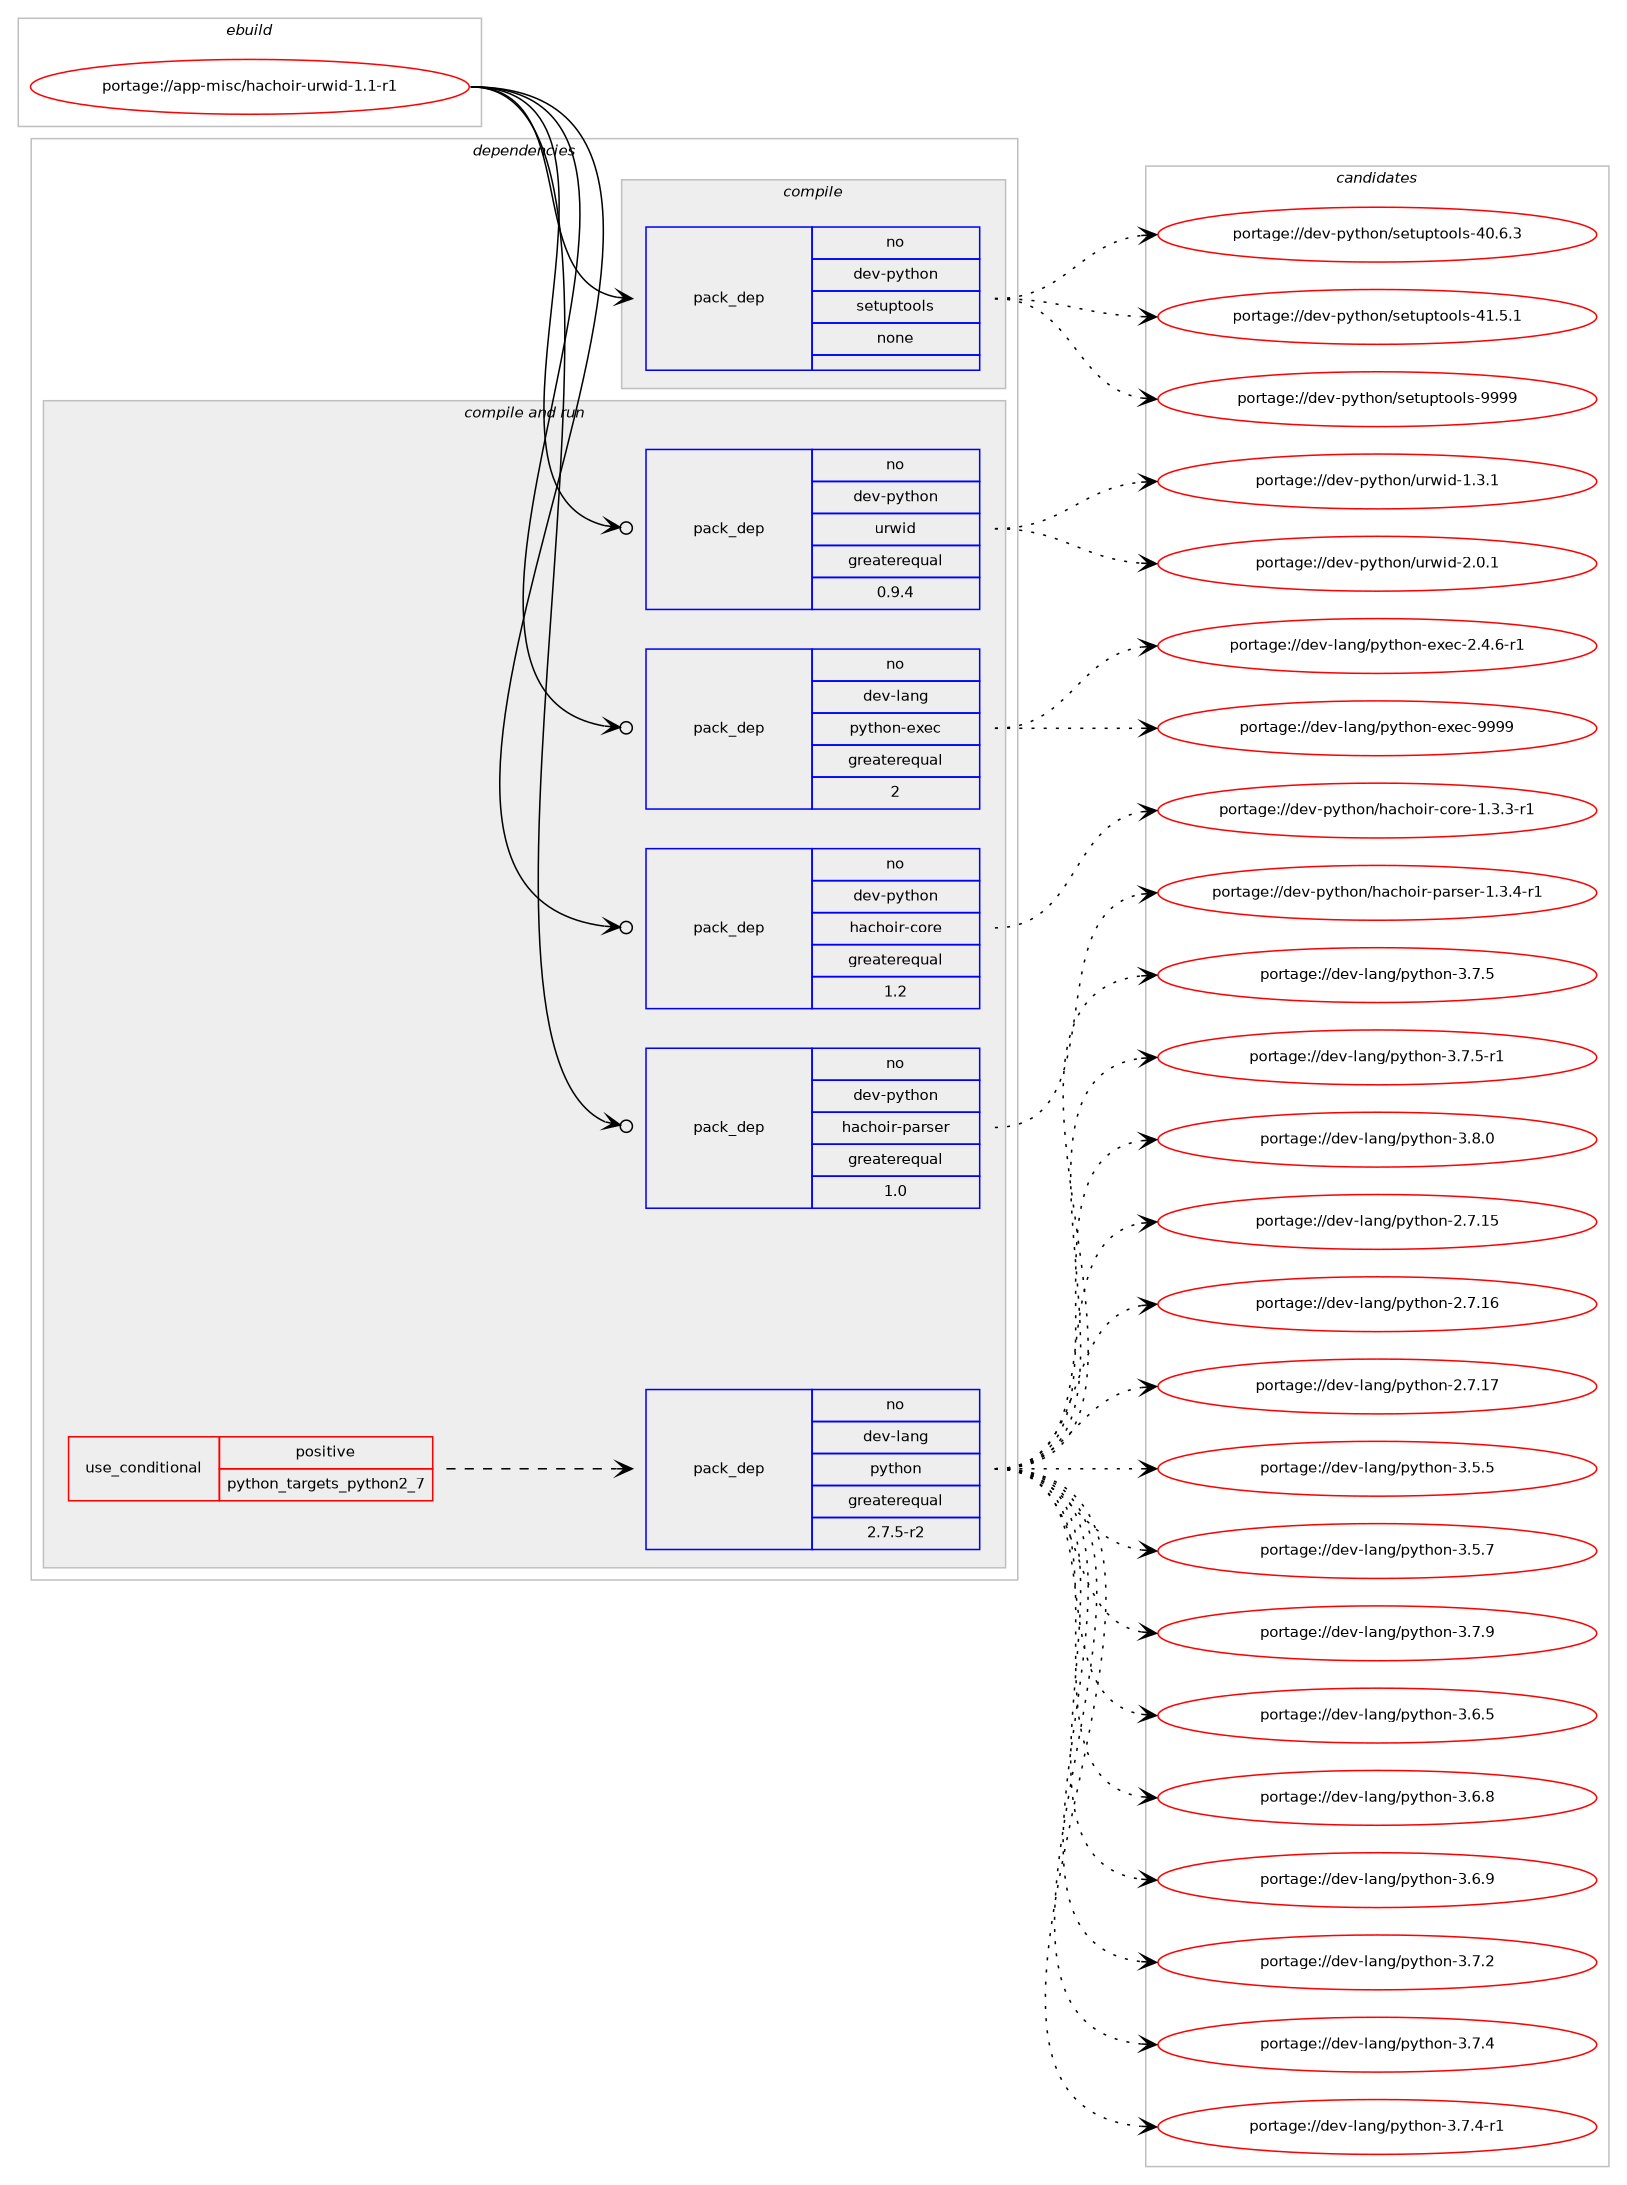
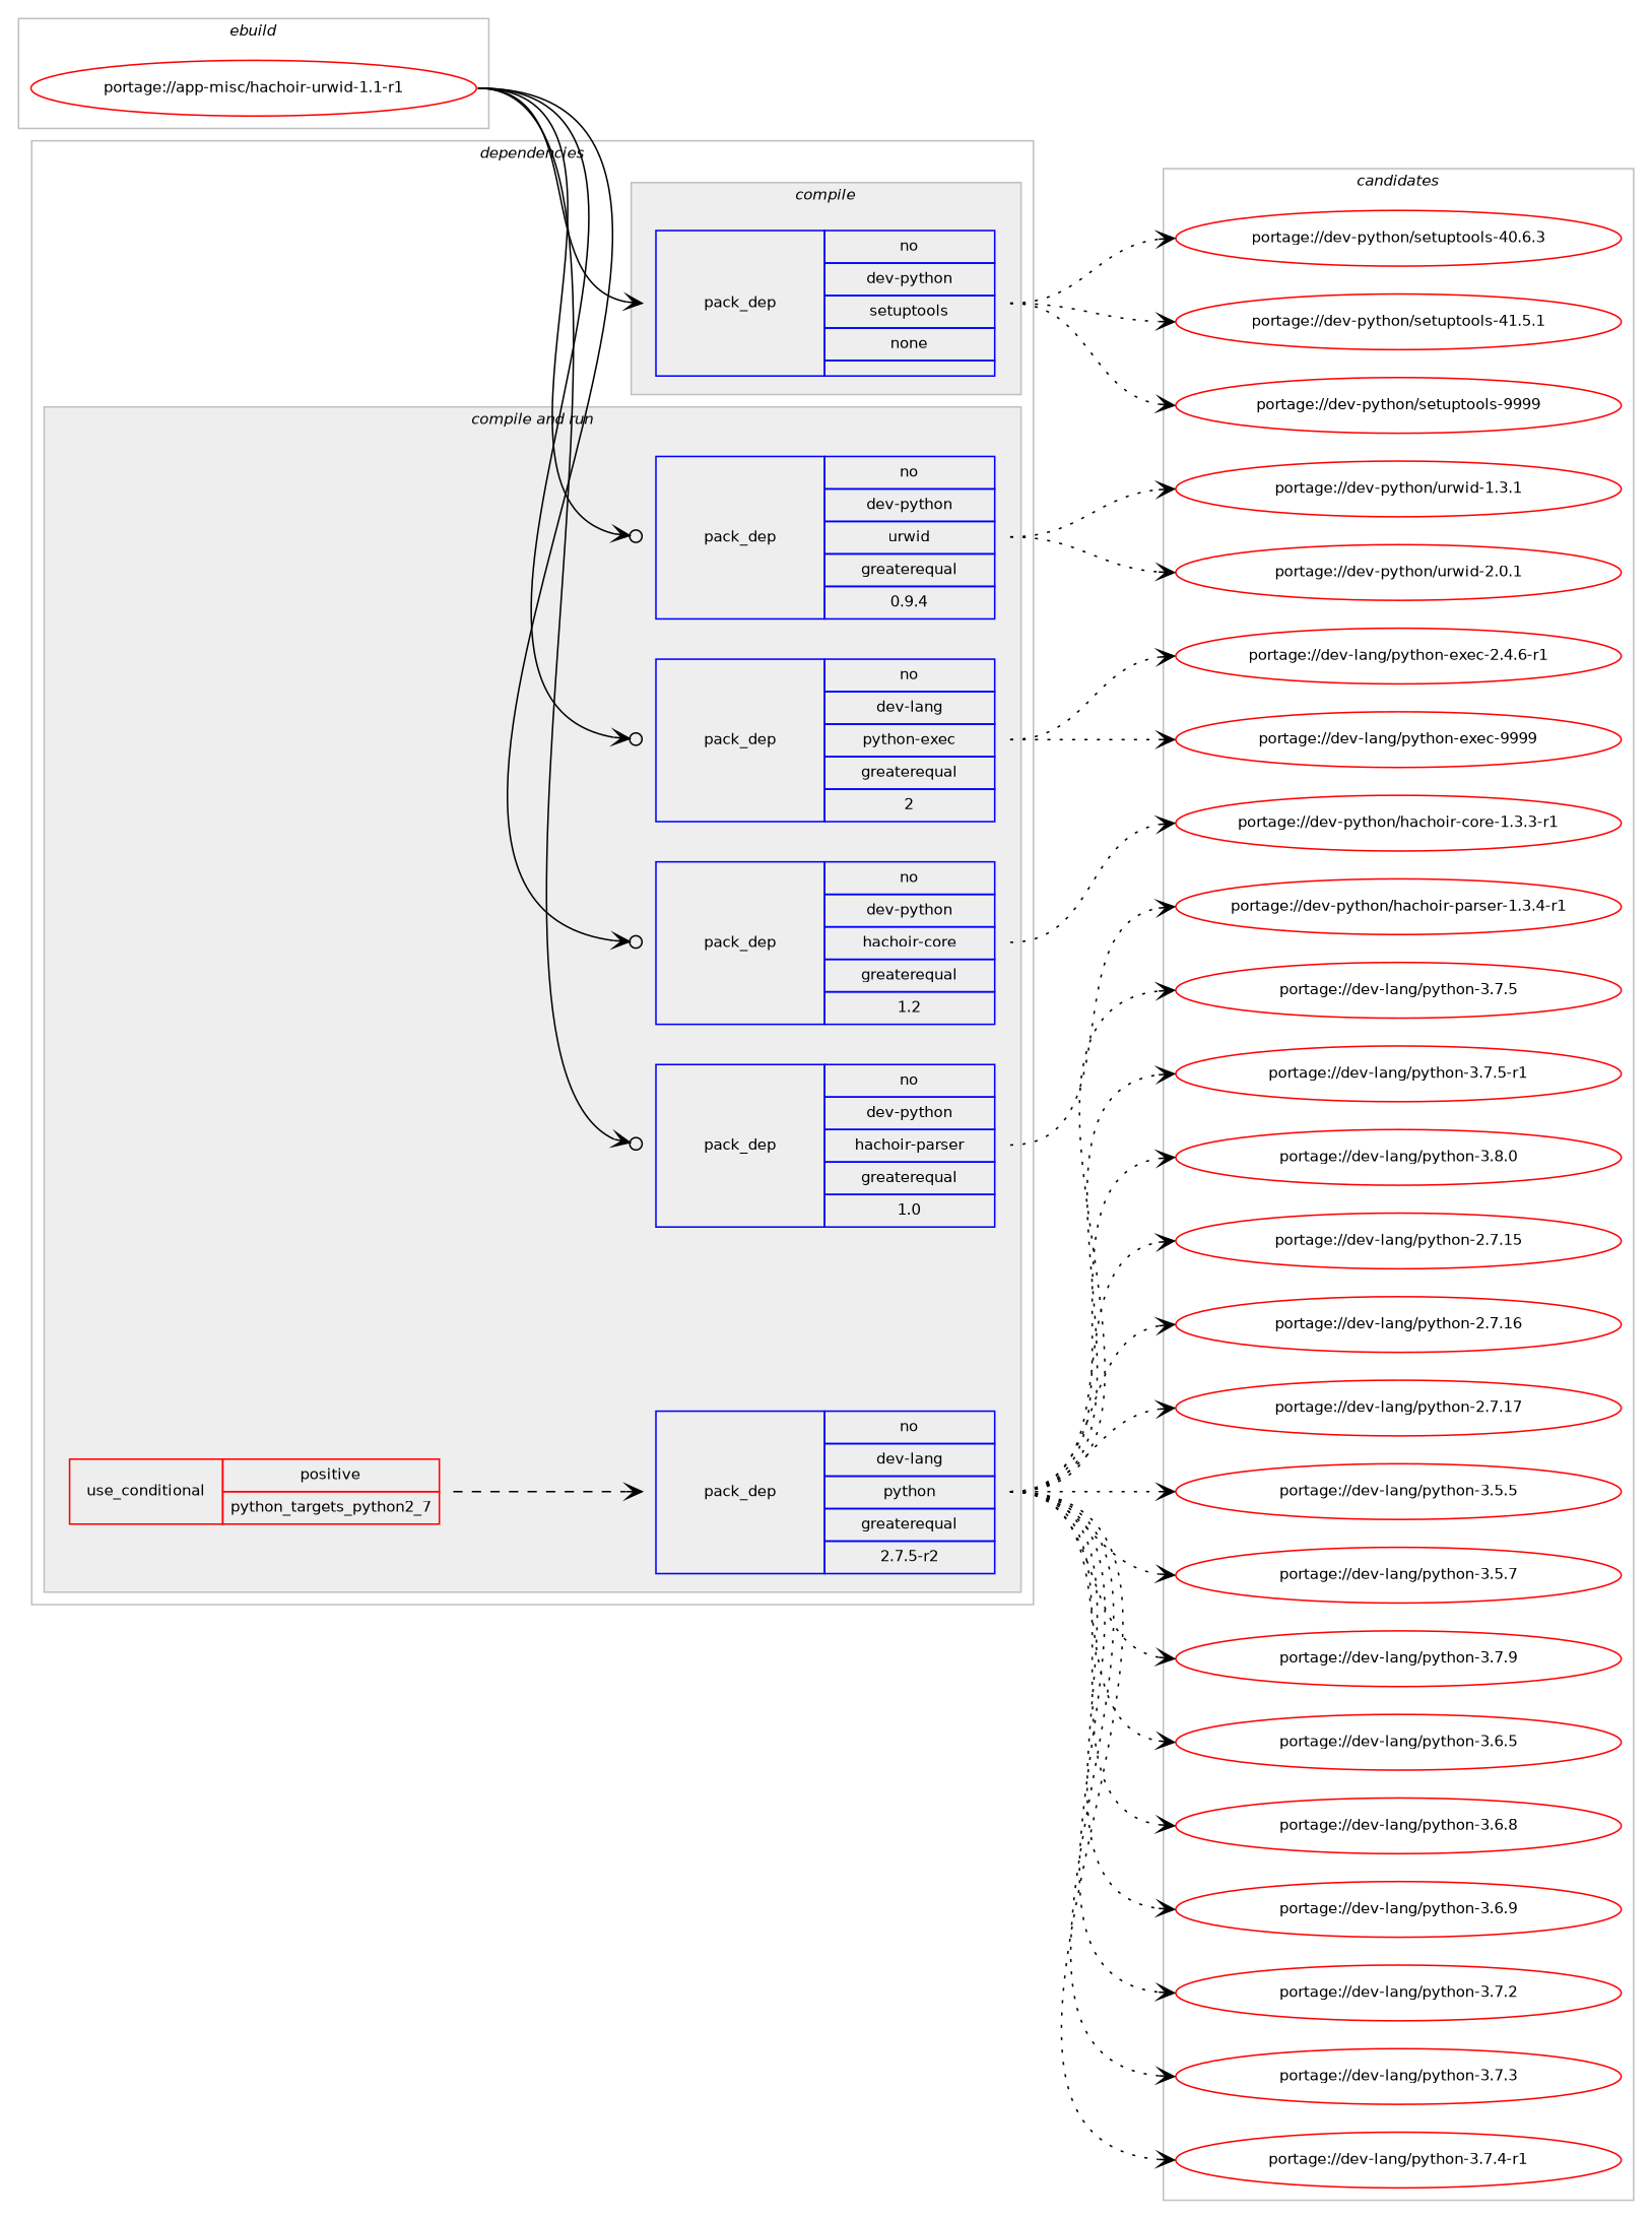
  digraph {
    compound=true
    concentrate=true
    fontname=Helvetica
    fontsize=10
    newrank=true
    rankdir=LR
    ranksep=1.5
    node [color=red fontname=Helvetica fontsize=10]
    edge [arrowhead=vee headport=w style=dotted tailport=e weight=100]
    n1 [label="portage://app-misc/hachoir-urwid-1.1-r1" width=4]
    n2 [color=blue label=<<TABLE BORDER="0" CELLBORDER="1" CELLSPACING="0" CELLPADDING="4" WIDTH="220"><TR><TD ROWSPAN="6" CELLPADDING="30">pack_dep</TD></TR><TR><TD WIDTH="110">no</TD></TR><TR><TD>dev-python</TD></TR><TR><TD>setuptools</TD></TR><TR><TD>none</TD></TR><TR><TD></TD></TR></TABLE>> shape=none]
    n3 [color=blue label=<<TABLE BORDER="0" CELLBORDER="1" CELLSPACING="0" CELLPADDING="4" WIDTH="220"><TR><TD ROWSPAN="6" CELLPADDING="30">pack_dep</TD></TR><TR><TD WIDTH="110">no</TD></TR><TR><TD>dev-lang</TD></TR><TR><TD>python</TD></TR><TR><TD>greaterequal</TD></TR><TR><TD>2.7.5-r2</TD></TR></TABLE>> shape=none]
    n4 [label=<<TABLE BORDER="0" CELLBORDER="1" CELLSPACING="0" CELLPADDING="4"><TR><TD ROWSPAN="3" CELLPADDING="10">use_conditional</TD></TR><TR><TD>positive</TD></TR><TR><TD>python_targets_python2_7</TD></TR></TABLE>> shape=none]
    n5 [color=blue label=<<TABLE BORDER="0" CELLBORDER="1" CELLSPACING="0" CELLPADDING="4" WIDTH="220"><TR><TD ROWSPAN="6" CELLPADDING="30">pack_dep</TD></TR><TR><TD WIDTH="110">no</TD></TR><TR><TD>dev-lang</TD></TR><TR><TD>python-exec</TD></TR><TR><TD>greaterequal</TD></TR><TR><TD>2</TD></TR></TABLE>> shape=none]
    n6 [color=blue label=<<TABLE BORDER="0" CELLBORDER="1" CELLSPACING="0" CELLPADDING="4" WIDTH="220"><TR><TD ROWSPAN="6" CELLPADDING="30">pack_dep</TD></TR><TR><TD WIDTH="110">no</TD></TR><TR><TD>dev-python</TD></TR><TR><TD>hachoir-core</TD></TR><TR><TD>greaterequal</TD></TR><TR><TD>1.2</TD></TR></TABLE>> shape=none]
    n7 [color=blue label=<<TABLE BORDER="0" CELLBORDER="1" CELLSPACING="0" CELLPADDING="4" WIDTH="220"><TR><TD ROWSPAN="6" CELLPADDING="30">pack_dep</TD></TR><TR><TD WIDTH="110">no</TD></TR><TR><TD>dev-python</TD></TR><TR><TD>hachoir-parser</TD></TR><TR><TD>greaterequal</TD></TR><TR><TD>1.0</TD></TR></TABLE>> shape=none]
    n8 [color=blue label=<<TABLE BORDER="0" CELLBORDER="1" CELLSPACING="0" CELLPADDING="4" WIDTH="220"><TR><TD ROWSPAN="6" CELLPADDING="30">pack_dep</TD></TR><TR><TD WIDTH="110">no</TD></TR><TR><TD>dev-python</TD></TR><TR><TD>urwid</TD></TR><TR><TD>greaterequal</TD></TR><TR><TD>0.9.4</TD></TR></TABLE>> shape=none]
    n9 [label="portage://dev-python/setuptools-40.6.3" width=4]
    n10 [label="portage://dev-python/setuptools-41.5.1" width=4]
    n11 [label="portage://dev-python/setuptools-9999" width=4]
    n12 [label="portage://dev-lang/python-2.7.15" width=4]
    n13 [label="portage://dev-lang/python-2.7.16" width=4]
    n14 [label="portage://dev-lang/python-2.7.17" width=4]
    n15 [label="portage://dev-lang/python-3.5.5" width=4]
    n16 [label="portage://dev-lang/python-3.5.7" width=4]
    n17 [label="portage://dev-lang/python-3.7.9" width=4]
    n18 [label="portage://dev-lang/python-3.6.5" width=4]
    n19 [label="portage://dev-lang/python-3.6.8" width=4]
    n20 [label="portage://dev-lang/python-3.6.9" width=4]
    n21 [label="portage://dev-lang/python-3.7.2" width=4]
-   n22 [label="portage://dev-lang/python-3.7.4" width=4]
+   n22 [label="portage://dev-lang/python-3.7.3" width=4]
    n23 [label="portage://dev-lang/python-3.7.4-r1" width=4]
    n24 [label="portage://dev-lang/python-3.7.5" width=4]
    n25 [label="portage://dev-lang/python-3.7.5-r1" width=4]
    n26 [label="portage://dev-lang/python-3.8.0" width=4]
    n27 [label="portage://dev-lang/python-exec-2.4.6-r1" width=4]
    n28 [label="portage://dev-lang/python-exec-9999" width=4]
    n29 [label="portage://dev-python/hachoir-core-1.3.3-r1" width=4]
    n30 [label="portage://dev-python/hachoir-parser-1.3.4-r1" width=4]
    n31 [label="portage://dev-python/urwid-1.3.1" width=4]
    n32 [label="portage://dev-python/urwid-2.0.1" width=4]
    subgraph cluster_1 {
      color=gray
      label=<<i>ebuild</i>>
      rank=same
      n1
    }
    subgraph cluster_2 {
      color=gray
      label=<<i>dependencies</i>>
      subgraph cluster_3 {
        color=gray
        fillcolor="#eeeeee"
        label=<<i>compile</i>>
        style=filled
        subgraph sub_4 {
          color=gray
          fillcolor="#eeeeee"
          label=<<i>compile</i>>
          style=filled
          n2
        }
      }
      subgraph cluster_5 {
        color=gray
        fillcolor="#eeeeee"
        label=<<i>compile and run</i>>
        style=filled
        subgraph sub_6 {
          color=gray
          fillcolor="#eeeeee"
          label=<<i>compile and run</i>>
          style=filled
          n4
          subgraph sub_7 {
            color=gray
            fillcolor="#eeeeee"
            label=<<i>compile and run</i>>
            style=filled
            n3
          }
        }
        subgraph sub_8 {
          color=gray
          fillcolor="#eeeeee"
          label=<<i>compile and run</i>>
          style=filled
          n5
        }
        subgraph sub_9 {
          color=gray
          fillcolor="#eeeeee"
          label=<<i>compile and run</i>>
          style=filled
          n6
        }
        subgraph sub_10 {
          color=gray
          fillcolor="#eeeeee"
          label=<<i>compile and run</i>>
          style=filled
          n7
        }
        subgraph sub_11 {
          color=gray
          fillcolor="#eeeeee"
          label=<<i>compile and run</i>>
          style=filled
          n8
        }
      }
      subgraph cluster_12 {
        color=gray
        fillcolor="#eeeeee"
        label=<<i>run</i>>
        style=filled
      }
    }
    subgraph cluster_13 {
      color=gray
      label=<<i>candidates</i>>
      rank=same
      subgraph sub_14 {
        color=black
        label=<<i>candidates</i>>
        nodesep=1
        rank=same
        n9
        n10
        n11
      }
      subgraph sub_15 {
        color=black
        label=<<i>candidates</i>>
        nodesep=1
        rank=same
        n12
        n13
        n14
        n15
        n16
        n17
        n18
        n19
        n20
        n21
        n22
        n23
        n24
        n25
        n26
      }
      subgraph sub_16 {
        color=black
        label=<<i>candidates</i>>
        nodesep=1
        rank=same
        n27
        n28
      }
      subgraph sub_17 {
        color=black
        label=<<i>candidates</i>>
        nodesep=1
        rank=same
        n29
      }
      subgraph sub_18 {
        color=black
        label=<<i>candidates</i>>
        nodesep=1
        rank=same
        n30
      }
      subgraph sub_19 {
        color=black
        label=<<i>candidates</i>>
        nodesep=1
        rank=same
        n31
        n32
      }
    }
    n1 -> n2 [style=solid weight=20]
    n1 -> n5 [arrowhead=odotvee style=solid weight=20]
    n1 -> n6 [arrowhead=odotvee style=solid weight=20]
    n1 -> n7 [arrowhead=odotvee style=solid weight=20]
    n1 -> n8 [arrowhead=odotvee style=solid weight=20]
    n2 -> n9
    n2 -> n10
    n2 -> n11
    n3 -> n12
    n3 -> n13
    n3 -> n14
    n3 -> n15
    n3 -> n16
    n3 -> n17
    n3 -> n18
    n3 -> n19
    n3 -> n20
    n3 -> n21
    n3 -> n22
    n3 -> n23
    n3 -> n24
    n3 -> n25
    n3 -> n26
    n4 -> n3 [style=dashed weight=20]
    n5 -> n27
    n5 -> n28
    n6 -> n29
    n7 -> n30
    n8 -> n31
    n8 -> n32
  }
